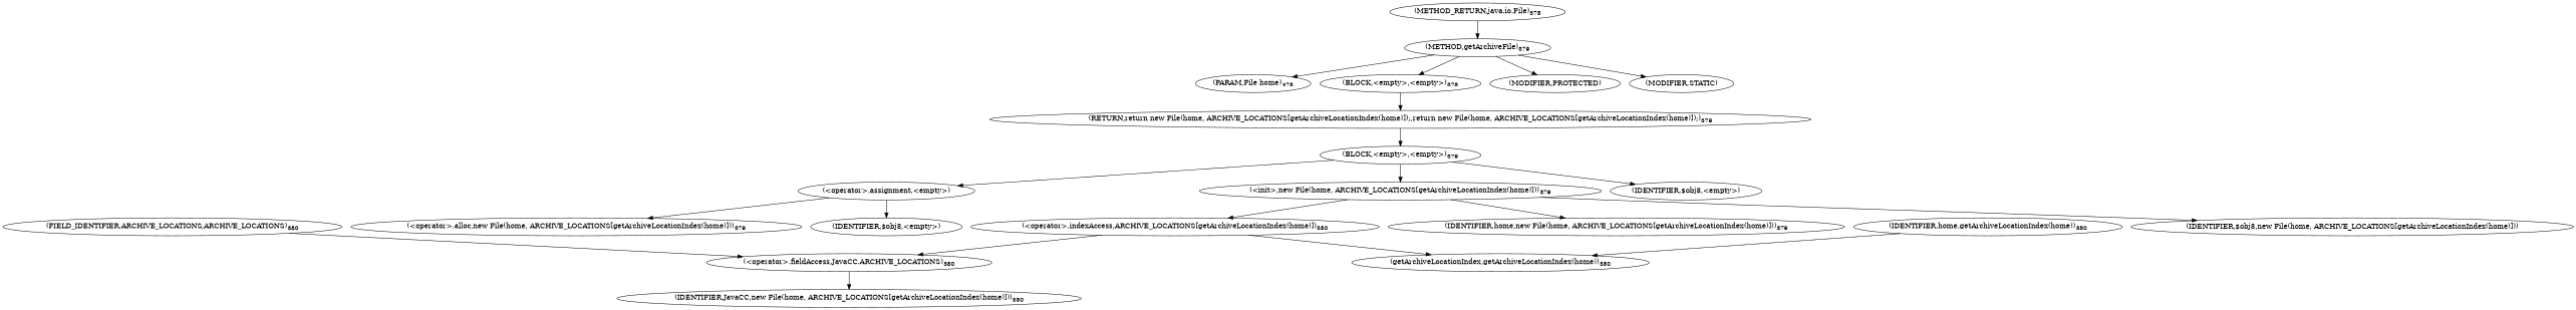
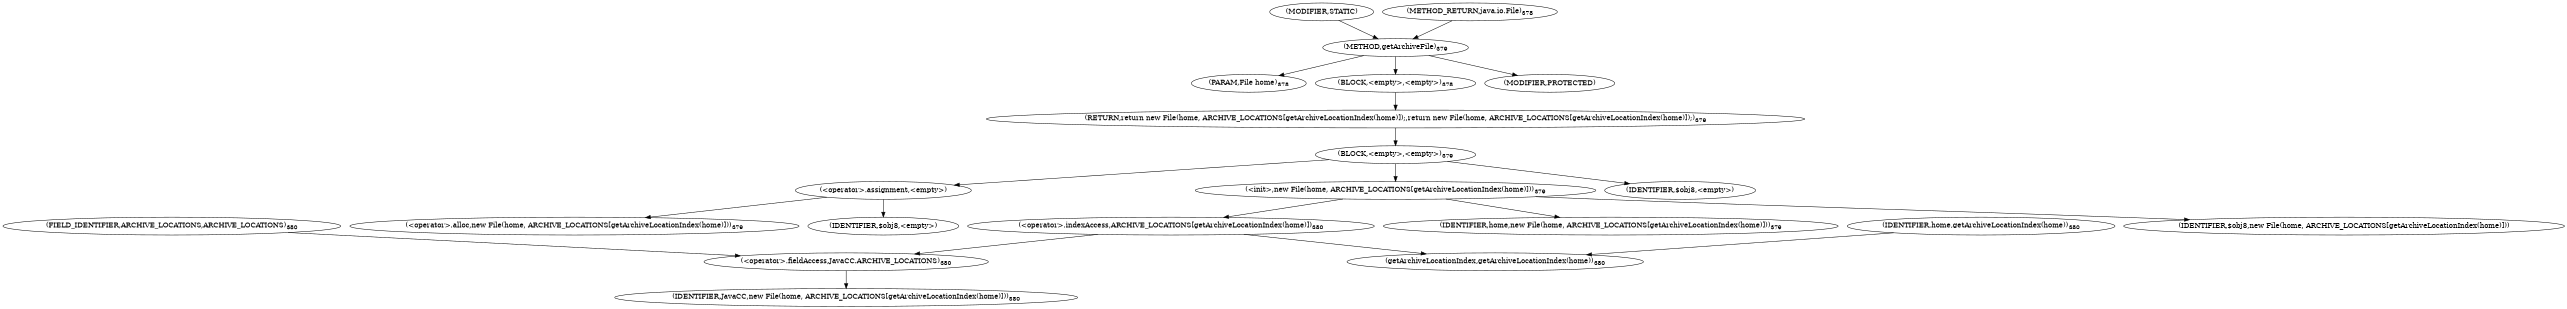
  digraph {
    n1 [label=<(METHOD,getArchiveFile)<SUB>379</SUB>>]
-   n2 [label=<(PARAM,File home)<SUB>478</SUB>>]
+   n2 [label=<(PARAM,File home)<SUB>378</SUB>>]
    n3 [label=<(BLOCK,&lt;empty&gt;,&lt;empty&gt;)<SUB>378</SUB>>]
    n4 [label=<(MODIFIER,PROTECTED)>]
    n5 [label=<(MODIFIER,STATIC)>]
    n6 [label=<(RETURN,return new File(home, ARCHIVE_LOCATIONS[getArchiveLocationIndex(home)]);,return new File(home, ARCHIVE_LOCATIONS[getArchiveLocationIndex(home)]);)<SUB>379</SUB>>]
    n7 [label=<(METHOD_RETURN,java.io.File)<SUB>378</SUB>>]
    n8 [label=<(BLOCK,&lt;empty&gt;,&lt;empty&gt;)<SUB>379</SUB>>]
    n9 [label=<(&lt;operator&gt;.assignment,&lt;empty&gt;)>]
    n10 [label=<(&lt;init&gt;,new File(home, ARCHIVE_LOCATIONS[getArchiveLocationIndex(home)]))<SUB>379</SUB>>]
    n11 [label=<(IDENTIFIER,$obj8,&lt;empty&gt;)>]
    n12 [label=<(IDENTIFIER,$obj8,&lt;empty&gt;)>]
    n13 [label=<(&lt;operator&gt;.alloc,new File(home, ARCHIVE_LOCATIONS[getArchiveLocationIndex(home)]))<SUB>379</SUB>>]
    n14 [label=<(IDENTIFIER,$obj8,new File(home, ARCHIVE_LOCATIONS[getArchiveLocationIndex(home)]))>]
    n15 [label=<(IDENTIFIER,home,new File(home, ARCHIVE_LOCATIONS[getArchiveLocationIndex(home)]))<SUB>379</SUB>>]
    n16 [label=<(&lt;operator&gt;.indexAccess,ARCHIVE_LOCATIONS[getArchiveLocationIndex(home)])<SUB>380</SUB>>]
    n17 [label=<(&lt;operator&gt;.fieldAccess,JavaCC.ARCHIVE_LOCATIONS)<SUB>380</SUB>>]
    n18 [label=<(getArchiveLocationIndex,getArchiveLocationIndex(home))<SUB>380</SUB>>]
    n19 [label=<(IDENTIFIER,JavaCC,new File(home, ARCHIVE_LOCATIONS[getArchiveLocationIndex(home)]))<SUB>380</SUB>>]
    n20 [label=<(FIELD_IDENTIFIER,ARCHIVE_LOCATIONS,ARCHIVE_LOCATIONS)<SUB>380</SUB>>]
    n21 [label=<(IDENTIFIER,home,getArchiveLocationIndex(home))<SUB>380</SUB>>]
    n1 -> n2
    n1 -> n3
    n1 -> n4
-   n1 -> n5
+   n5 -> n1
    n3 -> n6
    n6 -> n8
    n7 -> n1
    n8 -> n9
    n8 -> n10
    n8 -> n11
    n9 -> n12
    n9 -> n13
    n10 -> n14
    n10 -> n15
    n10 -> n16
    n16 -> n17
    n16 -> n18
    n17 -> n19
    n20 -> n17
    n21 -> n18
  }
